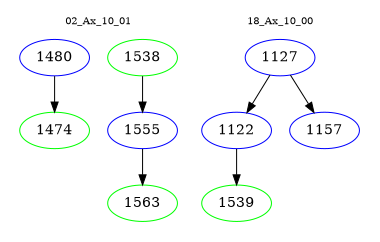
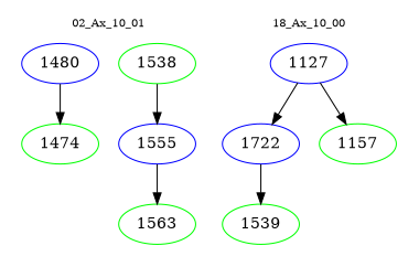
  digraph {
    node [color=blue]
    edge [color=black]
    n1 [color=green label=1538]
    n2 [label=1555]
    n3 [label=1480]
    n4 [color=green label=1563]
    n5 [color=green label=1474]
    n6 [label=1127]
-   n7 [label=1122]
-   n8 [label=1157]
+   n7 [label=1722]
+   n8 [color=green label=1157]
    n9 [color=green label=1539]
    subgraph cluster_1 {
      color=white
      fontsize=10
      label="02_Ax_10_01"
      n1
      n2
      n3
      n4
      n5
    }
    subgraph cluster_2 {
      color=white
      fontsize=10
      label="18_Ax_10_00"
      n6
      n7
      n8
      n9
    }
    n1 -> n2
    n2 -> n4
    n3 -> n5
    n6 -> n7
    n6 -> n8
    n7 -> n9
  }
